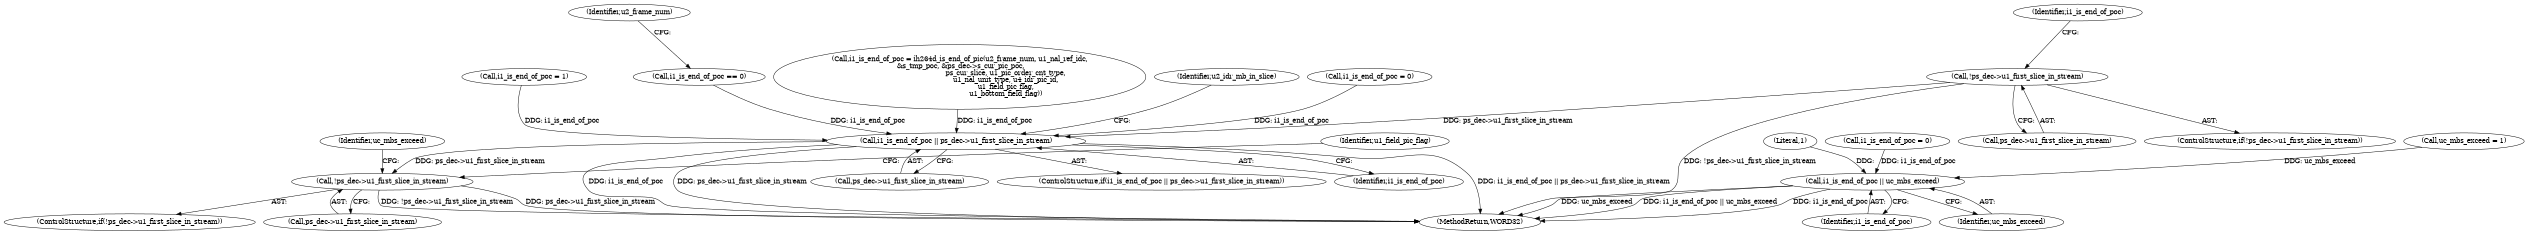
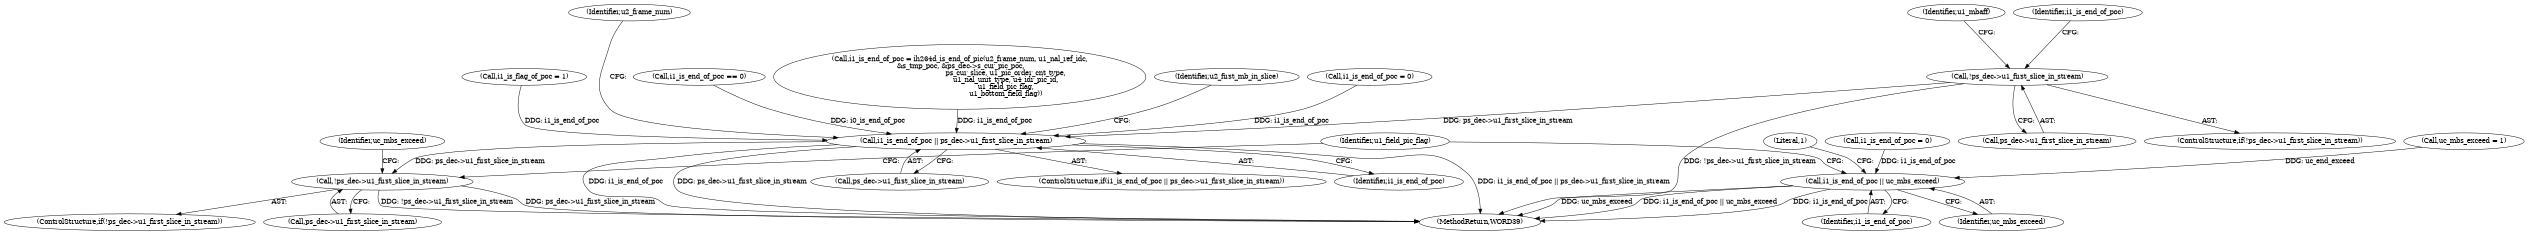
  digraph {
    n1 [label="(Call,!ps_dec->u1_first_slice_in_stream)"]
    n2 [label="(Call,i1_is_end_of_poc || ps_dec->u1_first_slice_in_stream)"]
    n3 [label="(Call,ps_dec->u1_first_slice_in_stream)"]
-   n4 [label="(MethodReturn,WORD32)"]
+   n4 [label="(MethodReturn,WORD39)"]
    n5 [label="(ControlStructure,if(!ps_dec->u1_first_slice_in_stream))"]
    n6 [label="(Call,!ps_dec->u1_first_slice_in_stream)"]
    n7 [label="(Call,ps_dec->u1_first_slice_in_stream)"]
    n8 [label="(ControlStructure,if(i1_is_end_of_poc || ps_dec->u1_first_slice_in_stream))"]
    n9 [label="(Identifier,i1_is_end_of_poc)"]
    n10 [label="(Call,ps_dec->u1_first_slice_in_stream)"]
    n11 [label="(ControlStructure,if(!ps_dec->u1_first_slice_in_stream))"]
    n12 [label="(Call,i1_is_end_of_poc || uc_mbs_exceed)"]
    n13 [label="(Identifier,uc_mbs_exceed)"]
    n14 [label="(Identifier,i1_is_end_of_poc)"]
    n15 [label="(Identifier,uc_mbs_exceed)"]
+   n16 [label="(Identifier,u1_mbaff)"]
    n17 [label="(Literal,1)"]
-   n18 [label="(Call,i1_is_end_of_poc = 1)"]
+   n18 [label="(Call,i1_is_flag_of_poc = 1)"]
    n19 [label="(Identifier,u2_frame_num)"]
    n20 [label="(Call,i1_is_end_of_poc == 0)"]
    n21 [label="(Identifier,i1_is_end_of_poc)"]
    n22 [label="(Call,i1_is_end_of_poc = ih264d_is_end_of_pic(u2_frame_num, u1_nal_ref_idc,\n &s_tmp_poc, &ps_dec->s_cur_pic_poc,\n                                            ps_cur_slice, u1_pic_order_cnt_type,\n                                            u1_nal_unit_type, u4_idr_pic_id,\n                                            u1_field_pic_flag,\n                                            u1_bottom_field_flag))"]
    n23 [label="(Call,i1_is_end_of_poc = 0)"]
    n24 [label="(Call,uc_mbs_exceed = 1)"]
-   n25 [label="(Identifier,u2_idr_mb_in_slice)"]
+   n25 [label="(Identifier,u2_first_mb_in_slice)"]
    n26 [label="(Call,i1_is_end_of_poc = 0)"]
    n27 [label="(Identifier,u1_field_pic_flag)"]
    n1 -> n2 [label="DDG: ps_dec->u1_first_slice_in_stream"]
    n1 -> n3 [label="CFG: "]
    n1 -> n4 [label="DDG: !ps_dec->u1_first_slice_in_stream"]
    n1 -> n5 [label="AST: "]
    n2 -> n4 [label="DDG: i1_is_end_of_poc || ps_dec->u1_first_slice_in_stream"]
    n2 -> n4 [label="DDG: i1_is_end_of_poc"]
    n2 -> n4 [label="DDG: ps_dec->u1_first_slice_in_stream"]
    n2 -> n6 [label="DDG: ps_dec->u1_first_slice_in_stream"]
    n2 -> n7 [label="CFG: "]
    n2 -> n8 [label="AST: "]
    n2 -> n9 [label="CFG: "]
    n3 -> n1 [label="AST: "]
    n6 -> n4 [label="DDG: ps_dec->u1_first_slice_in_stream"]
    n6 -> n4 [label="DDG: !ps_dec->u1_first_slice_in_stream"]
    n6 -> n10 [label="CFG: "]
    n6 -> n11 [label="AST: "]
    n7 -> n2 [label="AST: "]
    n9 -> n2 [label="AST: "]
    n10 -> n6 [label="AST: "]
    n12 -> n4 [label="DDG: uc_mbs_exceed"]
    n12 -> n4 [label="DDG: i1_is_end_of_poc || uc_mbs_exceed"]
    n12 -> n4 [label="DDG: i1_is_end_of_poc"]
    n12 -> n13 [label="CFG: "]
    n12 -> n14 [label="CFG: "]
    n13 -> n12 [label="AST: "]
    n14 -> n12 [label="AST: "]
    n15 -> n6 [label="CFG: "]
-   n17 -> n12 [label="DDG: "]
+   n16 -> n1 [label="CFG: "]
+   n17 -> n12 [label="CFG: "]
    n18 -> n2 [label="DDG: i1_is_end_of_poc"]
-   n19 -> n20 [label="CFG: "]
-   n20 -> n2 [label="DDG: i1_is_end_of_poc"]
+   n19 -> n2 [label="CFG: "]
+   n20 -> n2 [label="DDG: i0_is_end_of_poc"]
    n21 -> n1 [label="CFG: "]
    n22 -> n2 [label="DDG: i1_is_end_of_poc"]
    n23 -> n12 [label="DDG: i1_is_end_of_poc"]
-   n24 -> n12 [label="DDG: uc_mbs_exceed"]
+   n24 -> n12 [label="DDG: uc_end_exceed"]
    n25 -> n2 [label="CFG: "]
    n26 -> n2 [label="DDG: i1_is_end_of_poc"]
    n27 -> n6 [label="CFG: "]
+   n27 -> n12 [label="CFG: "]
  }
